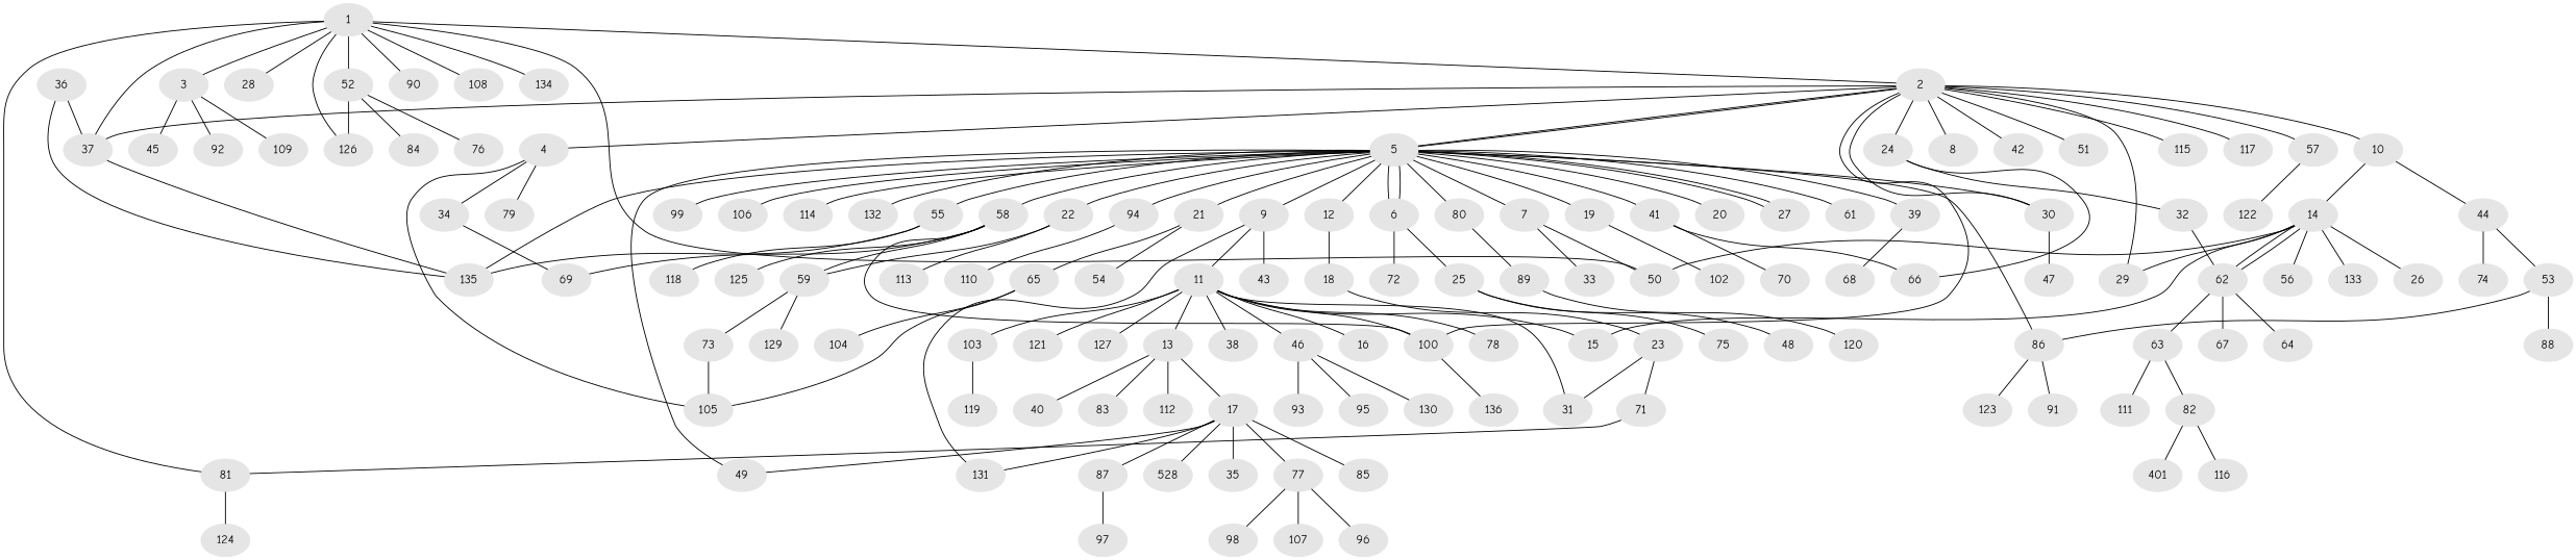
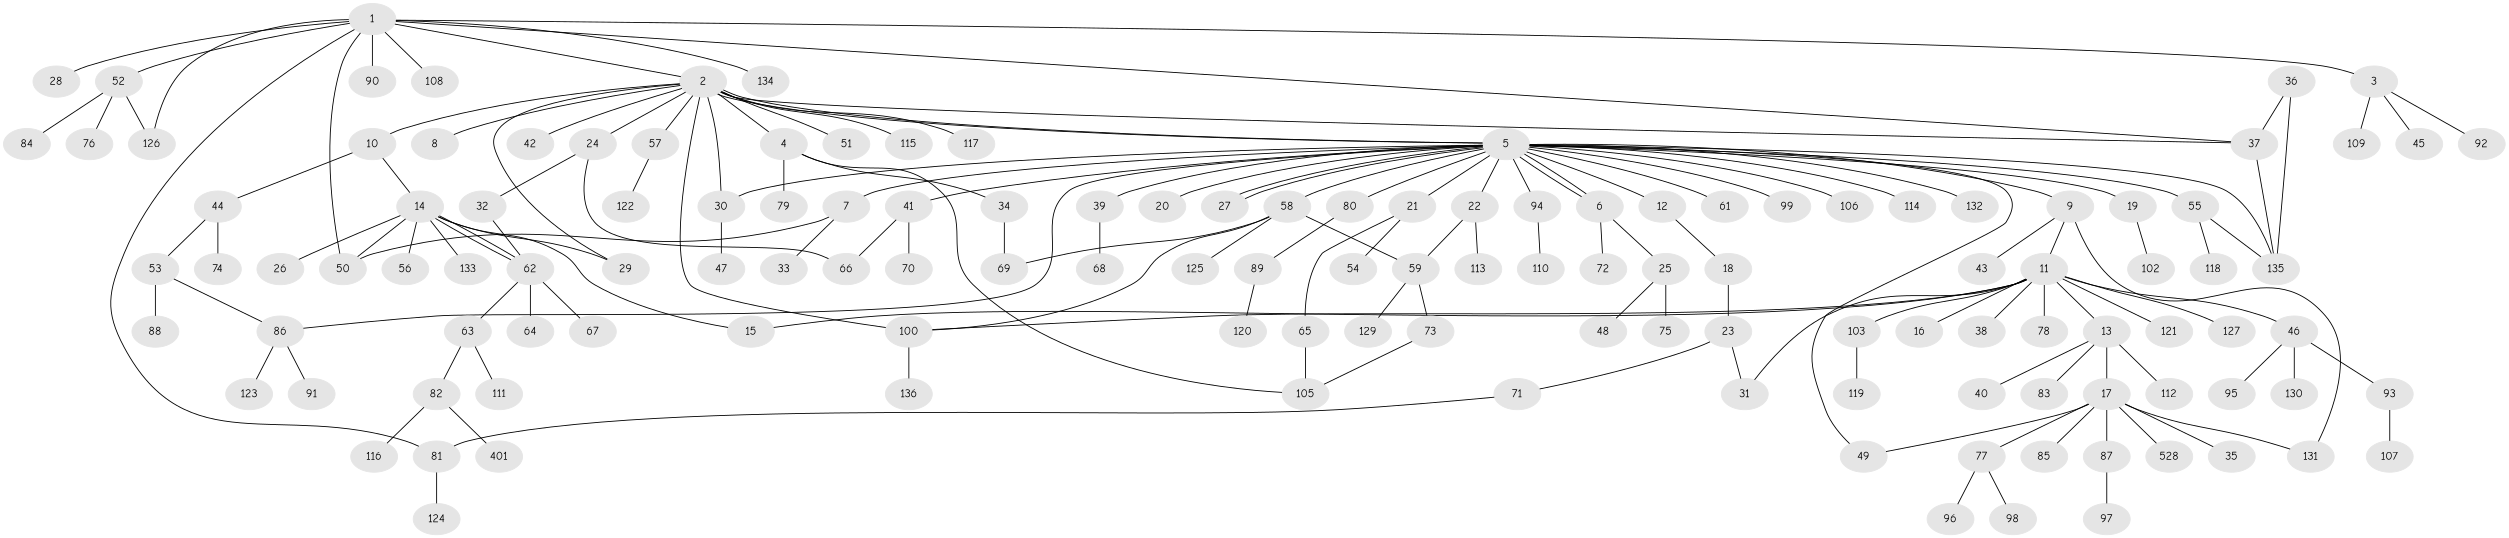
  graph {
    fontname="Comic Neue"
    node [color=gray90 fontname="Comic Neue" style=filled]
    edge [fontname="Comic Neue"]
    1
    2
    3
    28
    37
    50
    52
    81
    90
    108
    126
    134
    4
    5
    8
    10
    24
    29
    30
    42
    51
    57
    100
    115
    117
    45
    92
    109
    135
    76
    84
    124
    34
    79
    105
    6
    7
    9
    12
    19
    20
    21
    22
    27
    39
    41
    49
    55
    58
    61
    80
    86
    94
    99
    106
    114
    132
    14
    44
    32
    66
    47
    122
    136
    69
    25
    72
    33
    11
    43
    131
    18
    102
    54
    65
    59
    113
    36
    68
    70
    118
    125
    89
    91
    123
    110
    48
    75
    13
    15
    16
    31
    38
    46
    78
    103
    121
    127
    26
    56
    62
    133
    53
    74
    17
    40
    83
    112
    93
    95
    130
    119
    23
    35
    77
    85
    87
    n118 [label=528]
    63
    64
    67
    96
    98
    107
    97
    71
-   104
    73
    129
    88
    82
    111
    n133 [label=401]
    116
    120
    1 -- 2
    1 -- 3
    1 -- 28
    1 -- 37
    1 -- 50
    1 -- 52
    1 -- 81
    1 -- 90
    1 -- 108
    1 -- 126
    1 -- 134
    2 -- 37
    2 -- 4
    2 -- 5
    2 -- 5
    2 -- 8
    2 -- 10
    2 -- 24
    2 -- 29
    2 -- 30
    2 -- 42
    2 -- 51
    2 -- 57
    2 -- 100
    2 -- 115
    2 -- 117
    3 -- 45
    3 -- 92
    3 -- 109
    37 -- 135
    52 -- 126
    52 -- 76
    52 -- 84
    81 -- 124
    4 -- 34
    4 -- 79
    4 -- 105
    5 -- 30
    5 -- 135
    5 -- 6
    5 -- 6
    5 -- 7
    5 -- 9
    5 -- 12
    5 -- 19
    5 -- 20
    5 -- 21
    5 -- 22
    5 -- 27
    5 -- 27
    5 -- 39
    5 -- 41
    5 -- 49
    5 -- 55
    5 -- 58
    5 -- 61
    5 -- 80
    5 -- 86
    5 -- 94
    5 -- 99
    5 -- 106
    5 -- 114
    5 -- 132
    10 -- 14
    10 -- 44
    24 -- 32
    24 -- 66
    30 -- 47
    57 -- 122
    100 -- 136
    34 -- 69
    6 -- 25
    6 -- 72
    7 -- 50
    7 -- 33
    9 -- 11
    9 -- 43
    9 -- 131
    12 -- 18
    19 -- 102
    21 -- 54
    21 -- 65
    22 -- 59
    22 -- 113
    39 -- 68
    41 -- 66
    41 -- 70
    55 -- 135
    55 -- 118
    58 -- 100
    58 -- 69
    58 -- 59
    58 -- 125
    80 -- 89
    86 -- 91
    86 -- 123
    94 -- 110
    14 -- 50
    14 -- 29
    14 -- 15
    14 -- 26
    14 -- 56
    14 -- 62
    14 -- 62
    14 -- 133
    44 -- 53
    44 -- 74
    32 -- 62
    25 -- 48
    25 -- 75
    11 -- 100
    11 -- 13
    11 -- 15
    11 -- 16
    11 -- 31
    11 -- 38
    11 -- 46
    11 -- 78
    11 -- 103
    11 -- 121
    11 -- 127
    18 -- 23
    65 -- 105
-   65 -- 104
    59 -- 73
    59 -- 129
    36 -- 37
    36 -- 135
    89 -- 120
    13 -- 17
    13 -- 40
    13 -- 83
    13 -- 112
    46 -- 93
    46 -- 95
    46 -- 130
    103 -- 119
    62 -- 63
    62 -- 64
    62 -- 67
    53 -- 86
    53 -- 88
    17 -- 49
    17 -- 131
    17 -- 35
    17 -- 77
    17 -- 85
    17 -- 87
    17 -- n118
    23 -- 31
    23 -- 71
    77 -- 96
    77 -- 98
-   77 -- 107
+   93 -- 107
    87 -- 97
    63 -- 82
    63 -- 111
    71 -- 81
    73 -- 105
    82 -- n133
    82 -- 116
  }
